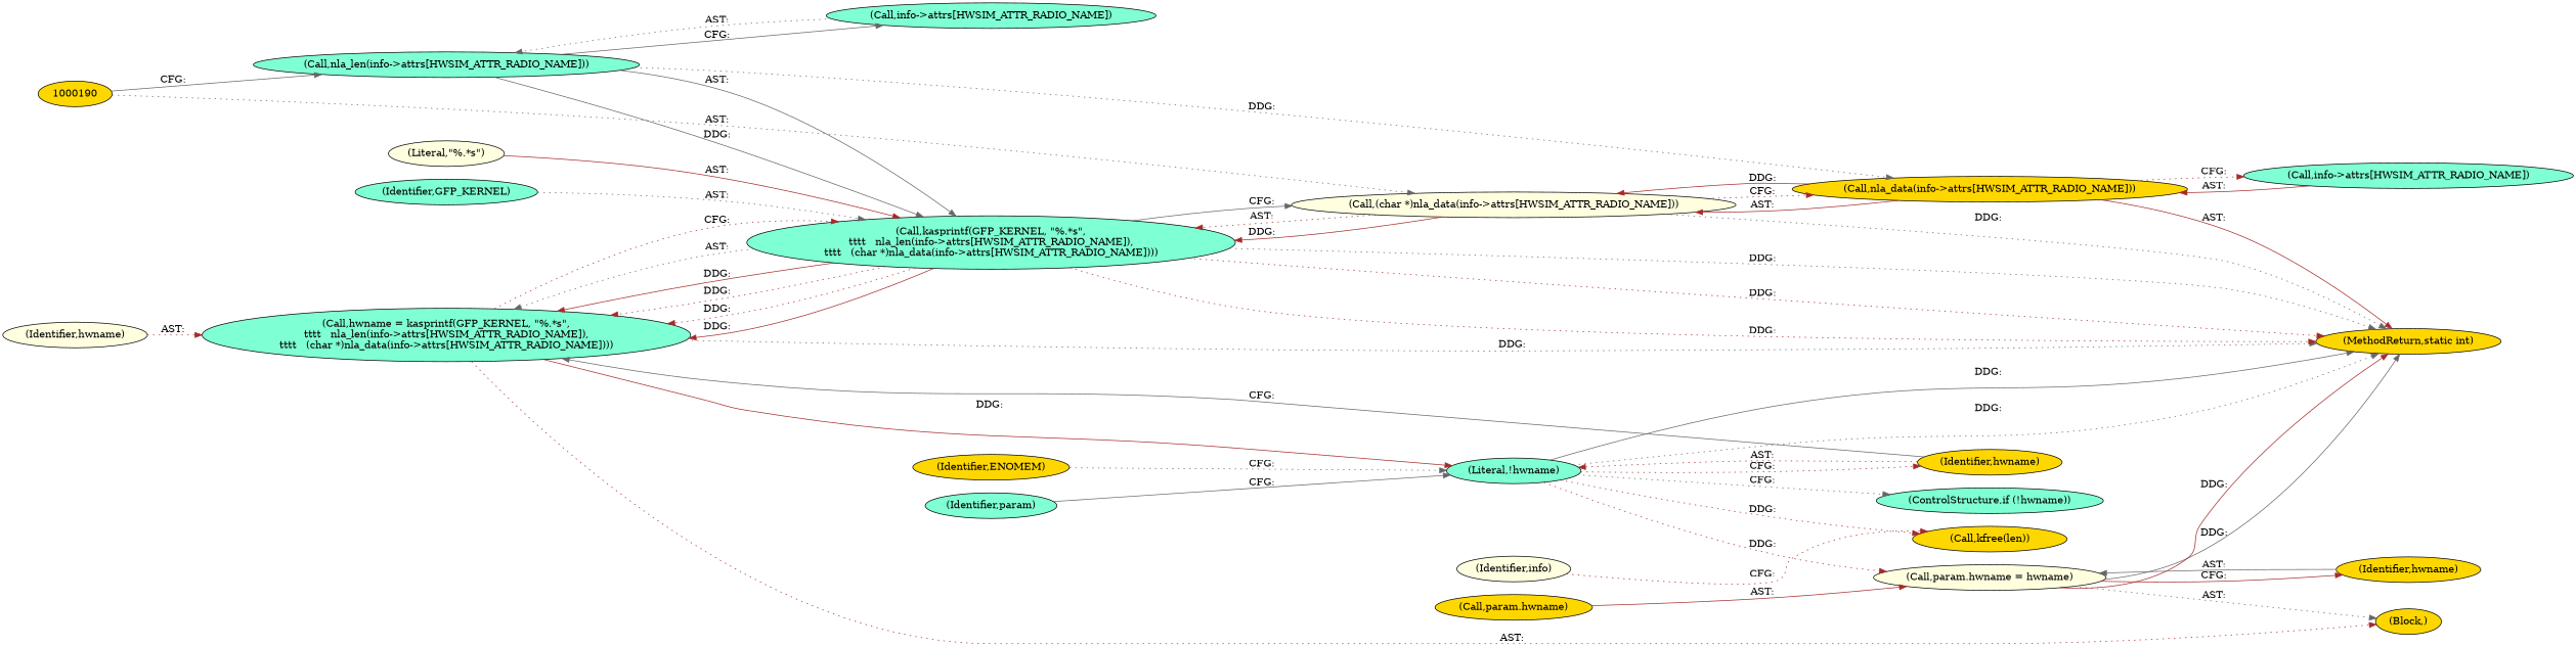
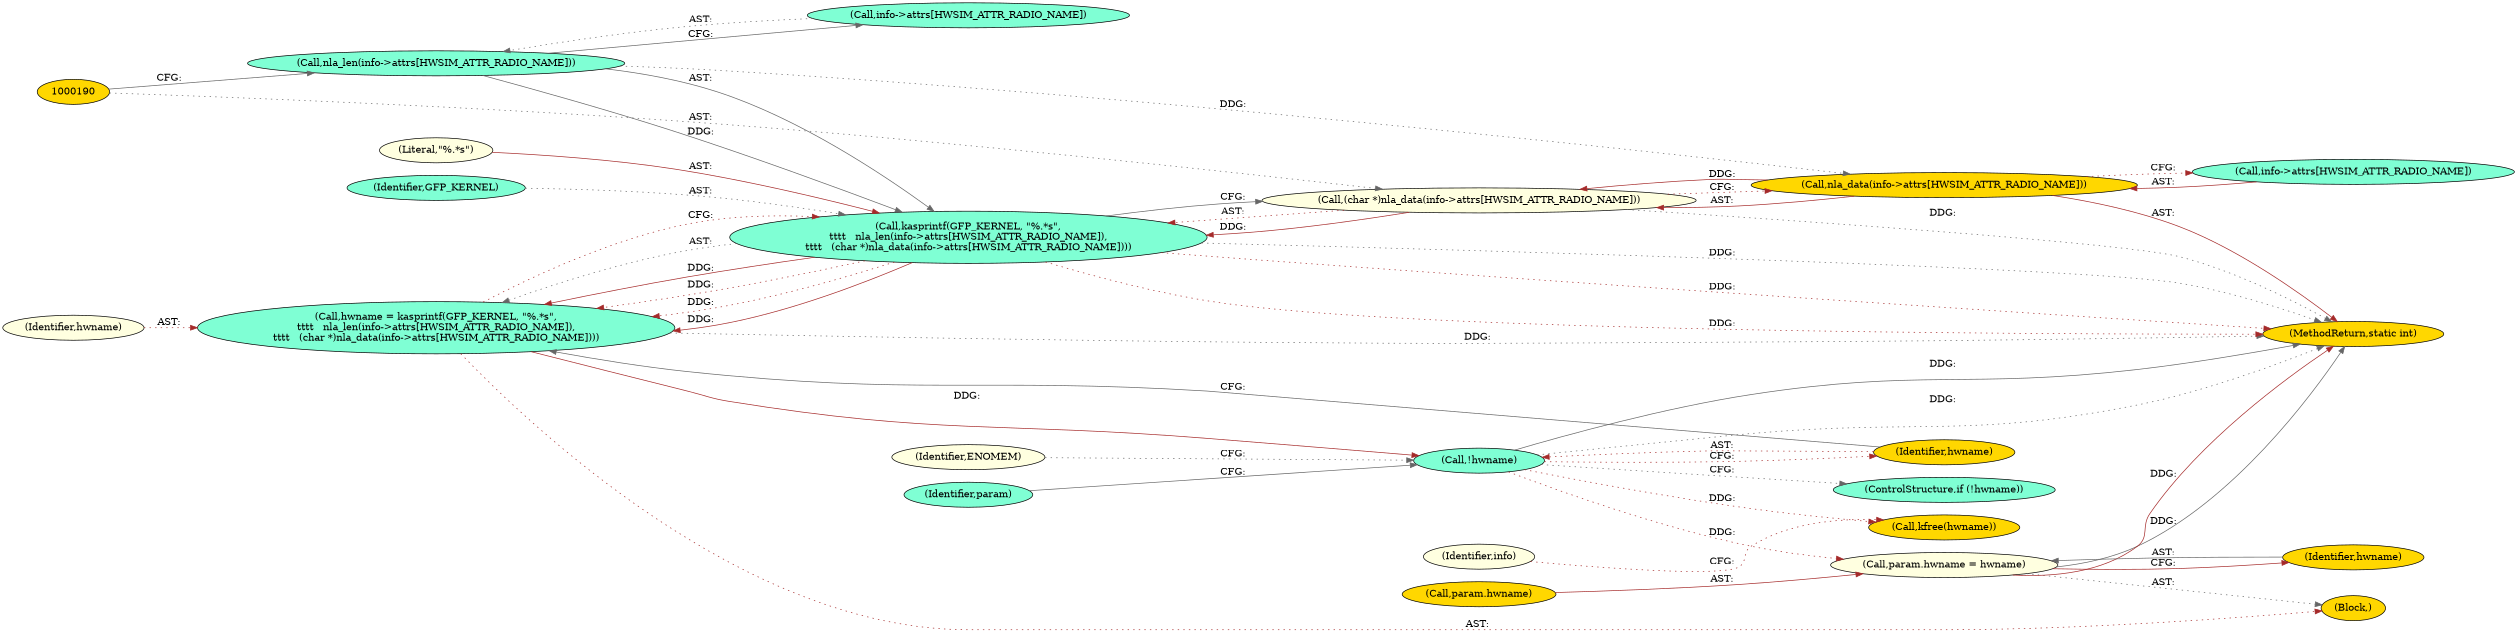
  digraph {
    rankdir=LR
    node [fillcolor=aquamarine style=filled]
    edge [color=brown style=dotted]
    n1 [fillcolor=lightyellow label="(Call,param.hwname = hwname)"]
    n2 [fillcolor=gold label="(Block,)"]
    n3 [fillcolor=gold label="(Identifier,hwname)"]
    n4 [fillcolor=gold label="(MethodReturn,static int)"]
-   n5 [label="(Literal,!hwname)"]
+   n5 [label="(Call,!hwname)"]
    n6 [fillcolor=gold label="(Identifier,hwname)"]
-   n7 [fillcolor=gold label="(Call,kfree(len))"]
+   n7 [fillcolor=gold label="(Call,kfree(hwname))"]
    n8 [label="(ControlStructure,if (!hwname))"]
    n9 [label="(Call,hwname = kasprintf(GFP_KERNEL, \"%.*s\",\n\t\t\t\t   nla_len(info->attrs[HWSIM_ATTR_RADIO_NAME]),\n\t\t\t\t   (char *)nla_data(info->attrs[HWSIM_ATTR_RADIO_NAME])))"]
    n10 [label="(Call,kasprintf(GFP_KERNEL, \"%.*s\",\n\t\t\t\t   nla_len(info->attrs[HWSIM_ATTR_RADIO_NAME]),\n\t\t\t\t   (char *)nla_data(info->attrs[HWSIM_ATTR_RADIO_NAME])))"]
    n11 [fillcolor=lightyellow label="(Call,(char *)nla_data(info->attrs[HWSIM_ATTR_RADIO_NAME]))"]
    n12 [fillcolor=gold label="(Call,nla_data(info->attrs[HWSIM_ATTR_RADIO_NAME]))"]
    n13 [label="(Call,nla_len(info->attrs[HWSIM_ATTR_RADIO_NAME]))"]
    n14 [label="(Call,info->attrs[HWSIM_ATTR_RADIO_NAME])"]
    n15 [label="(Call,info->attrs[HWSIM_ATTR_RADIO_NAME])"]
-   n16 [fillcolor=gold label="(Identifier,ENOMEM)"]
+   n16 [fillcolor=lightyellow label="(Identifier,ENOMEM)"]
    n17 [fillcolor=lightyellow label="(Literal,\"%.*s\")"]
    n18 [fillcolor=lightyellow label="(Identifier,info)"]
    n19 [fillcolor=gold label="(Call,param.hwname)"]
    n20 [label="(Identifier,param)"]
    n21 [label="(Identifier,GFP_KERNEL)"]
    n22 [fillcolor=lightyellow label="(Identifier,hwname)"]
    1000190 [fillcolor=gold]
    n1 -> n2 [color=gray40 label="AST: "]
    n1 -> n3 [label="CFG: " style=solid]
    n1 -> n4 [color=gray40 label="DDG: " style=solid]
    n1 -> n4 [label="DDG: " style=solid]
    n3 -> n1 [color=gray40 label="AST: " style=solid]
    n5 -> n1 [label="DDG: "]
    n5 -> n4 [color=gray40 label="DDG: "]
    n5 -> n4 [color=gray40 label="DDG: " style=solid]
    n5 -> n6 [label="CFG: "]
    n5 -> n7 [label="DDG: "]
    n5 -> n8 [color=gray40 label="CFG: "]
    n6 -> n5 [label="AST: "]
    n6 -> n9 [color=gray40 label="CFG: " style=solid]
    n9 -> n2 [label="AST: "]
    n9 -> n4 [color=gray40 label="DDG: "]
    n9 -> n5 [label="DDG: " style=solid]
    n9 -> n10 [label="CFG: "]
    n10 -> n4 [label="DDG: "]
    n10 -> n4 [color=gray40 label="DDG: "]
    n10 -> n4 [label="DDG: "]
    n10 -> n9 [color=gray40 label="AST: "]
    n10 -> n9 [label="DDG: " style=solid]
    n10 -> n9 [label="DDG: "]
    n10 -> n9 [label="DDG: "]
    n10 -> n9 [label="DDG: " style=solid]
    n10 -> n11 [color=gray40 label="CFG: " style=solid]
    n11 -> n4 [color=gray40 label="DDG: "]
    n11 -> n10 [label="AST: "]
    n11 -> n10 [label="DDG: " style=solid]
    n11 -> n12 [label="CFG: "]
    n12 -> n4 [label="AST: " style=solid]
    n12 -> n11 [label="AST: " style=solid]
    n12 -> n11 [label="DDG: " style=solid]
    n12 -> n15 [label="CFG: "]
    n13 -> n10 [color=gray40 label="AST: " style=solid]
    n13 -> n10 [color=gray40 label="DDG: " style=solid]
    n13 -> n12 [color=gray40 label="DDG: "]
    n13 -> n14 [color=gray40 label="CFG: " style=solid]
    n14 -> n13 [color=gray40 label="AST: "]
    n15 -> n12 [label="AST: " style=solid]
    n16 -> n5 [color=gray40 label="CFG: "]
    n17 -> n10 [label="AST: " style=solid]
    n18 -> n7 [label="CFG: "]
    n19 -> n1 [label="AST: " style=solid]
    n20 -> n5 [color=gray40 label="CFG: " style=solid]
    n21 -> n10 [color=gray40 label="AST: "]
    n22 -> n9 [label="AST: "]
    1000190 -> n11 [color=gray40 label="AST: "]
    1000190 -> n13 [color=gray40 label="CFG: " style=solid]
  }
